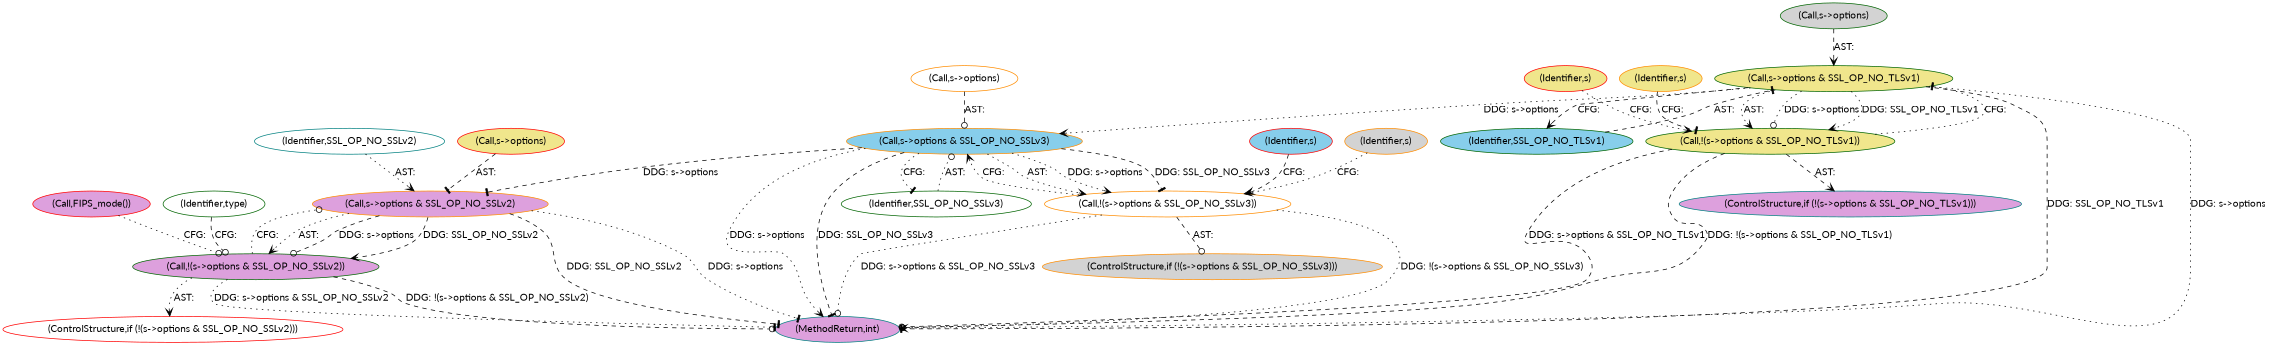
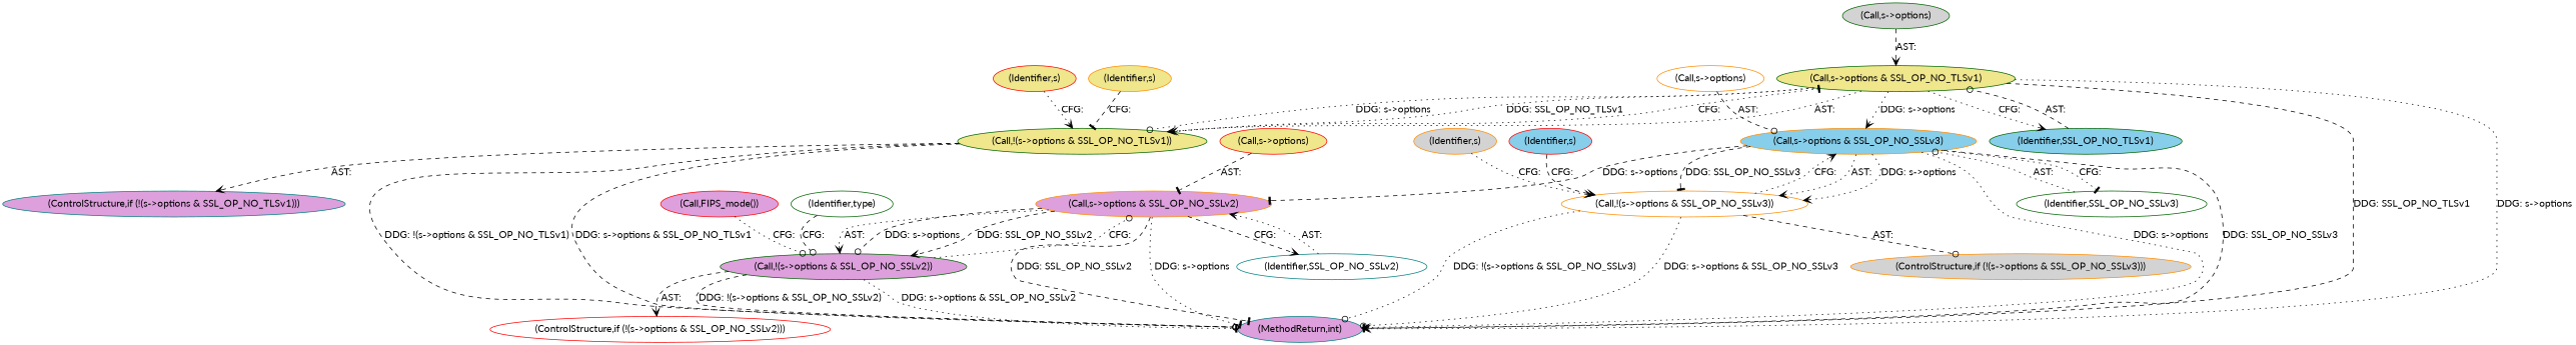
  digraph {
    fontname=Lato
    node [color=darkgreen fillcolor=white fontname=Lato style=filled]
    edge [arrowhead=vee fontname=Lato style=dotted]
    n1 [fillcolor=khaki label="(Call,s->options & SSL_OP_NO_TLSv1)"]
    n2 [fillcolor=khaki label="(Call,!(s->options & SSL_OP_NO_TLSv1))"]
    n3 [color=darkorange fillcolor=skyblue label="(Call,s->options & SSL_OP_NO_SSLv3)"]
    n4 [fillcolor=skyblue label="(Identifier,SSL_OP_NO_TLSv1)"]
    n5 [color=teal fillcolor=plum label="(MethodReturn,int)"]
    n6 [color=teal fillcolor=plum label="(ControlStructure,if (!(s->options & SSL_OP_NO_TLSv1)))"]
    n7 [color=darkorange label="(Call,!(s->options & SSL_OP_NO_SSLv3))"]
    n8 [color=darkorange fillcolor=plum label="(Call,s->options & SSL_OP_NO_SSLv2)"]
    n9 [label="(Identifier,SSL_OP_NO_SSLv3)"]
    n10 [color=darkorange fillcolor=lightgrey label="(ControlStructure,if (!(s->options & SSL_OP_NO_SSLv3)))"]
    n11 [fillcolor=plum label="(Call,!(s->options & SSL_OP_NO_SSLv2))"]
    n12 [color=teal label="(Identifier,SSL_OP_NO_SSLv2)"]
    n13 [color=red label="(ControlStructure,if (!(s->options & SSL_OP_NO_SSLv2)))"]
    n14 [color=darkorange label="(Call,s->options)"]
    n15 [color=red fillcolor=skyblue label="(Identifier,s)"]
    n16 [color=darkorange fillcolor=lightgrey label="(Identifier,s)"]
    n17 [color=red fillcolor=khaki label="(Call,s->options)"]
    n18 [color=red fillcolor=khaki label="(Identifier,s)"]
    n19 [label="(Identifier,type)"]
    n20 [color=red fillcolor=plum label="(Call,FIPS_mode())"]
    n21 [color=darkorange fillcolor=khaki label="(Identifier,s)"]
    n22 [fillcolor=lightgrey label="(Call,s->options)"]
    n1 -> n2 [label="AST: "]
    n1 -> n2 [arrowhead=odot label="DDG: s->options"]
    n1 -> n2 [label="DDG: SSL_OP_NO_TLSv1"]
    n1 -> n3 [label="DDG: s->options"]
-   n1 -> n4 [label="CFG: " style=dashed]
+   n1 -> n4 [label="CFG: "]
    n1 -> n5 [arrowhead=tee label="DDG: SSL_OP_NO_TLSv1" style=dashed]
    n1 -> n5 [label="DDG: s->options"]
    n2 -> n1 [arrowhead=tee label="CFG: "]
    n2 -> n5 [arrowhead=odot label="DDG: s->options & SSL_OP_NO_TLSv1" style=dashed]
    n2 -> n5 [arrowhead=odot label="DDG: !(s->options & SSL_OP_NO_TLSv1)" style=dashed]
    n2 -> n6 [label="AST: " style=dashed]
    n3 -> n5 [label="DDG: s->options"]
    n3 -> n5 [arrowhead=tee label="DDG: SSL_OP_NO_SSLv3" style=dashed]
    n3 -> n7 [label="AST: "]
    n3 -> n7 [label="DDG: s->options"]
    n3 -> n7 [arrowhead=tee label="DDG: SSL_OP_NO_SSLv3" style=dashed]
    n3 -> n8 [arrowhead=tee label="DDG: s->options" style=dashed]
    n3 -> n9 [arrowhead=tee label="CFG: "]
-   n4 -> n1 [arrowhead=tee label="AST: " style=dashed]
+   n4 -> n1 [arrowhead=odot label="AST: " style=dashed]
    n7 -> n3 [label="CFG: "]
    n7 -> n5 [arrowhead=odot label="DDG: s->options & SSL_OP_NO_SSLv3"]
    n7 -> n5 [arrowhead=odot label="DDG: !(s->options & SSL_OP_NO_SSLv3)"]
    n7 -> n10 [arrowhead=odot label="AST: " style=dashed]
    n8 -> n5 [arrowhead=tee label="DDG: SSL_OP_NO_SSLv2" style=dashed]
    n8 -> n5 [arrowhead=tee label="DDG: s->options"]
    n8 -> n11 [label="AST: "]
    n8 -> n11 [arrowhead=odot label="DDG: s->options" style=dashed]
    n8 -> n11 [label="DDG: SSL_OP_NO_SSLv2" style=dashed]
+   n8 -> n12 [label="CFG: " style=dashed]
    n9 -> n3 [arrowhead=odot label="AST: "]
    n11 -> n5 [arrowhead=tee label="DDG: s->options & SSL_OP_NO_SSLv2"]
    n11 -> n5 [arrowhead=odot label="DDG: !(s->options & SSL_OP_NO_SSLv2)" style=dashed]
    n11 -> n8 [arrowhead=odot label="CFG: "]
-   n11 -> n13 [label="AST: "]
+   n11 -> n13 [label="AST: " style=dashed]
    n12 -> n8 [label="AST: "]
    n14 -> n3 [arrowhead=odot label="AST: " style=dashed]
    n15 -> n7 [label="CFG: " style=dashed]
    n16 -> n7 [label="CFG: "]
    n17 -> n8 [arrowhead=tee label="AST: " style=dashed]
    n18 -> n2 [label="CFG: "]
    n19 -> n11 [arrowhead=odot label="CFG: " style=dashed]
    n20 -> n11 [arrowhead=odot label="CFG: "]
    n21 -> n2 [arrowhead=tee label="CFG: " style=dashed]
    n22 -> n1 [label="AST: " style=dashed]
  }
